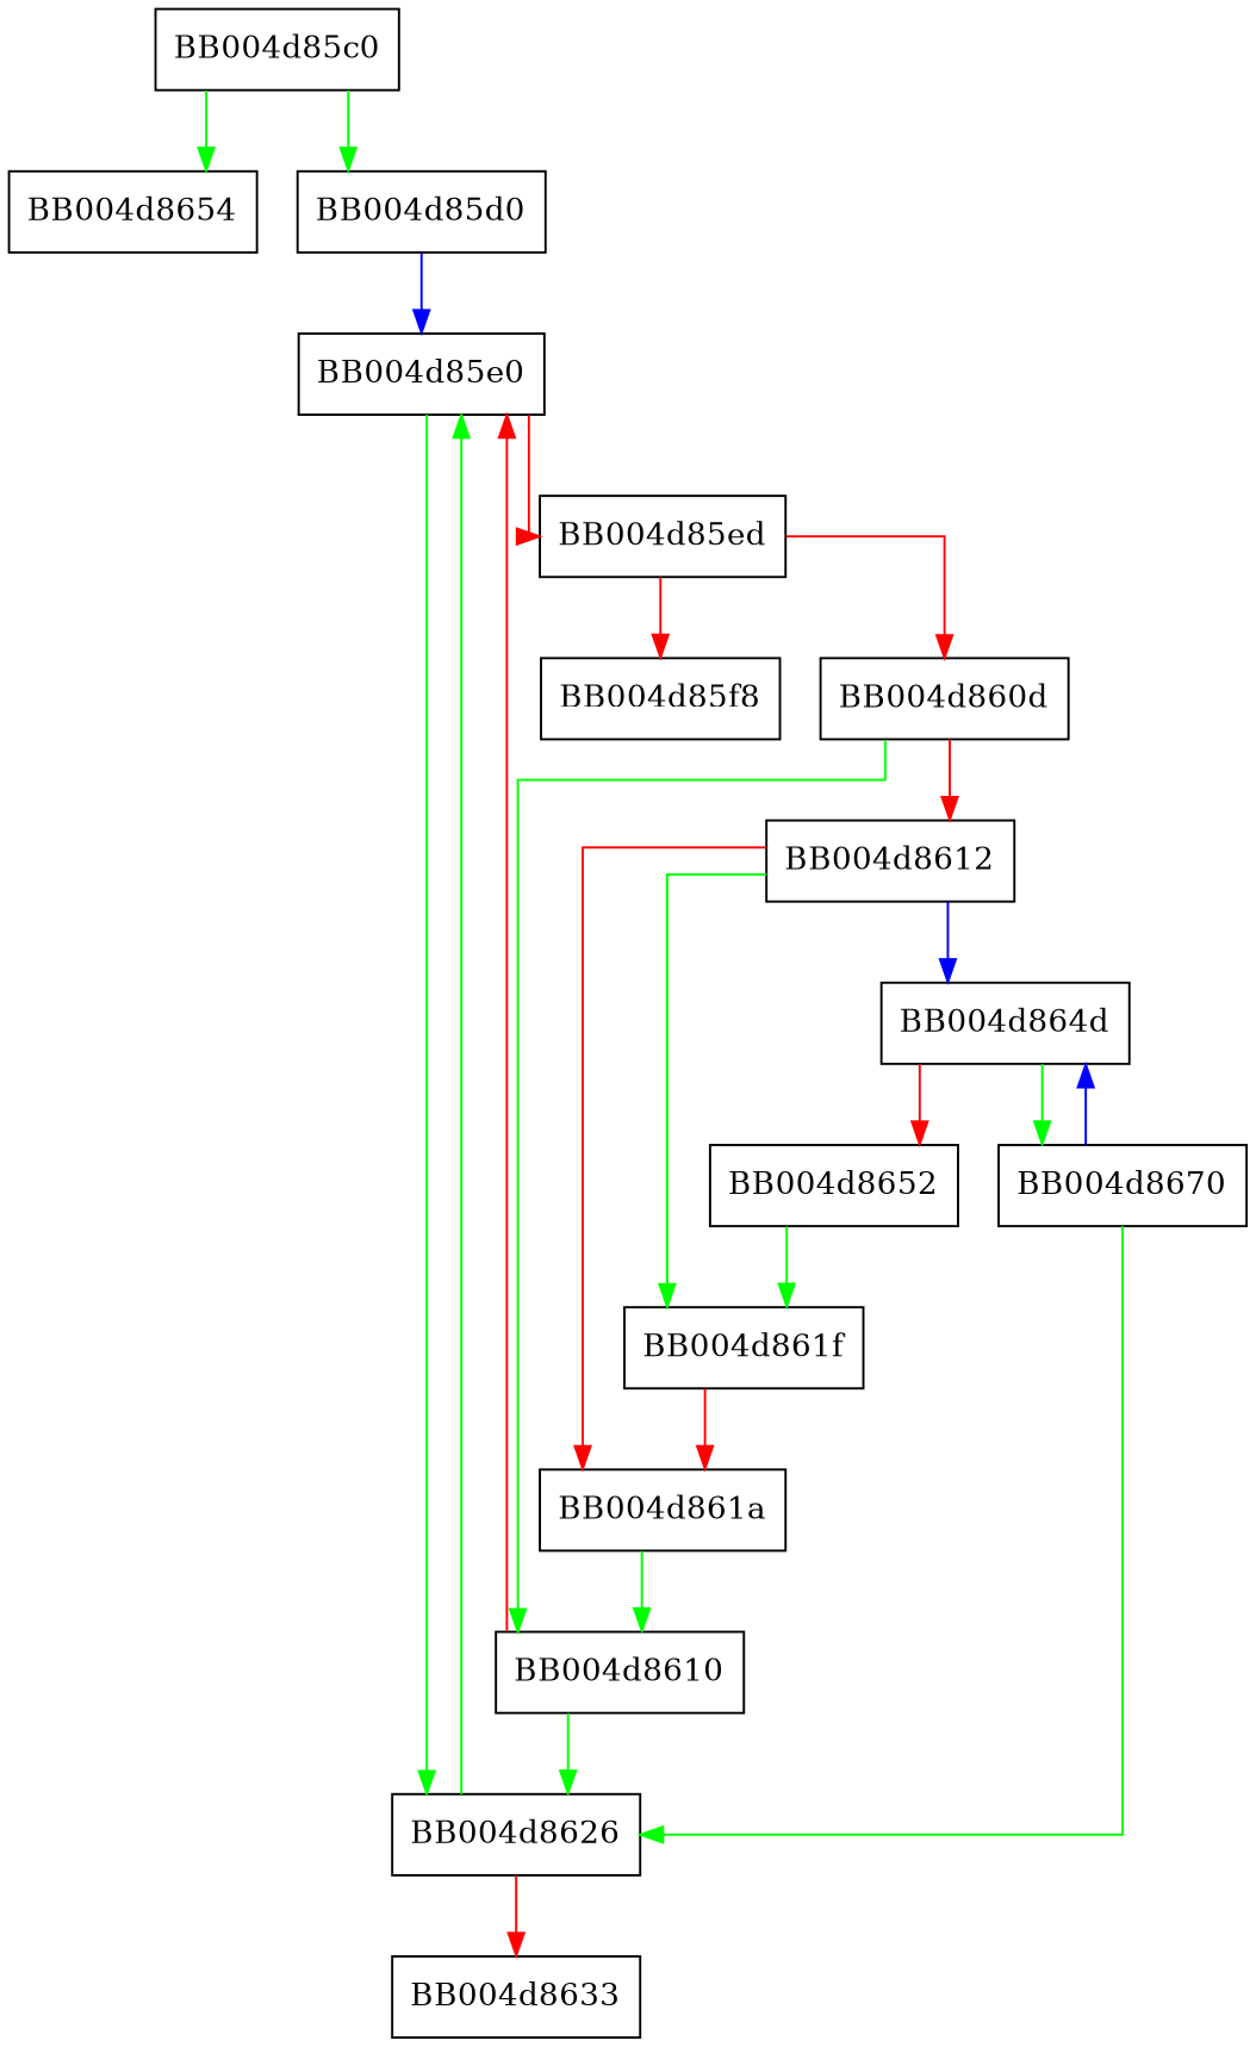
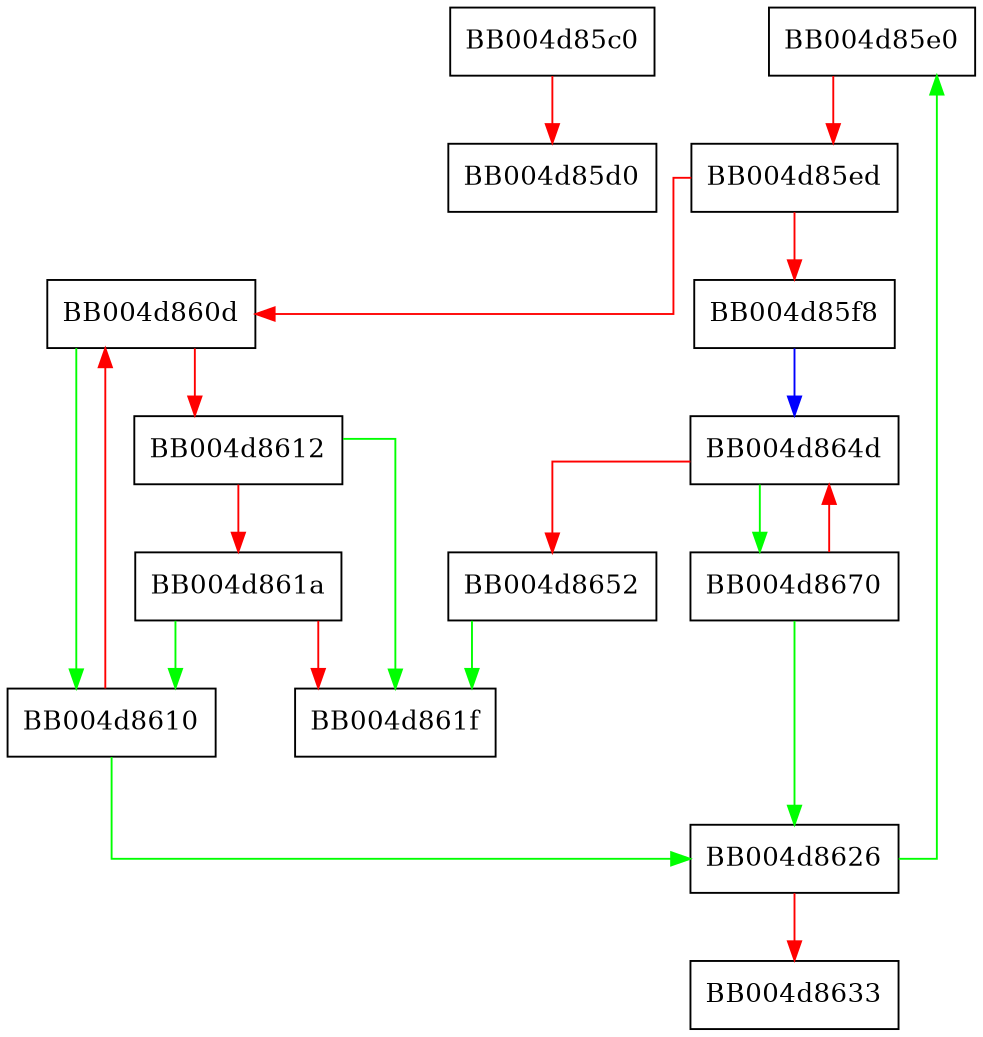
  digraph {
    splines=ortho
    node [shape=box]
    edge [color=red]
    BB004d85c0
-   BB004d8654
    BB004d85d0
    BB004d85e0
    BB004d8626
    BB004d85ed
    BB004d8633
    BB004d860d
    BB004d85f8
    n10 [label=BB004d8610]
    BB004d8612
    BB004d864d
    BB004d861f
    BB004d861a
    n15 [label=BB004d8670]
    BB004d8652
-   BB004d85c0 -> BB004d8654 [color=green]
-   BB004d85c0 -> BB004d85d0 [color=green]
-   BB004d85d0 -> BB004d85e0 [color=blue]
-   BB004d85e0 -> BB004d8626 [color=green]
+   BB004d85c0 -> BB004d85d0
    BB004d85e0 -> BB004d85ed
    BB004d8626 -> BB004d85e0 [color=green]
    BB004d8626 -> BB004d8633
    BB004d85ed -> BB004d860d
    BB004d85ed -> BB004d85f8
    BB004d860d -> n10 [color=green]
    BB004d860d -> BB004d8612
-   BB004d8612 -> BB004d864d [color=blue]
+   BB004d85f8 -> BB004d864d [color=blue]
    n10 -> BB004d8626 [color=green]
-   n10 -> BB004d85e0
+   n10 -> BB004d860d
    BB004d8612 -> BB004d861f [color=green]
    BB004d8612 -> BB004d861a
    BB004d864d -> n15 [color=green]
    BB004d864d -> BB004d8652
    BB004d861a -> n10 [color=green]
-   BB004d861f -> BB004d861a
+   BB004d861a -> BB004d861f
    n15 -> BB004d8626 [color=green]
-   n15 -> BB004d864d [color=blue]
+   n15 -> BB004d864d
    BB004d8652 -> BB004d861f [color=green]
  }
